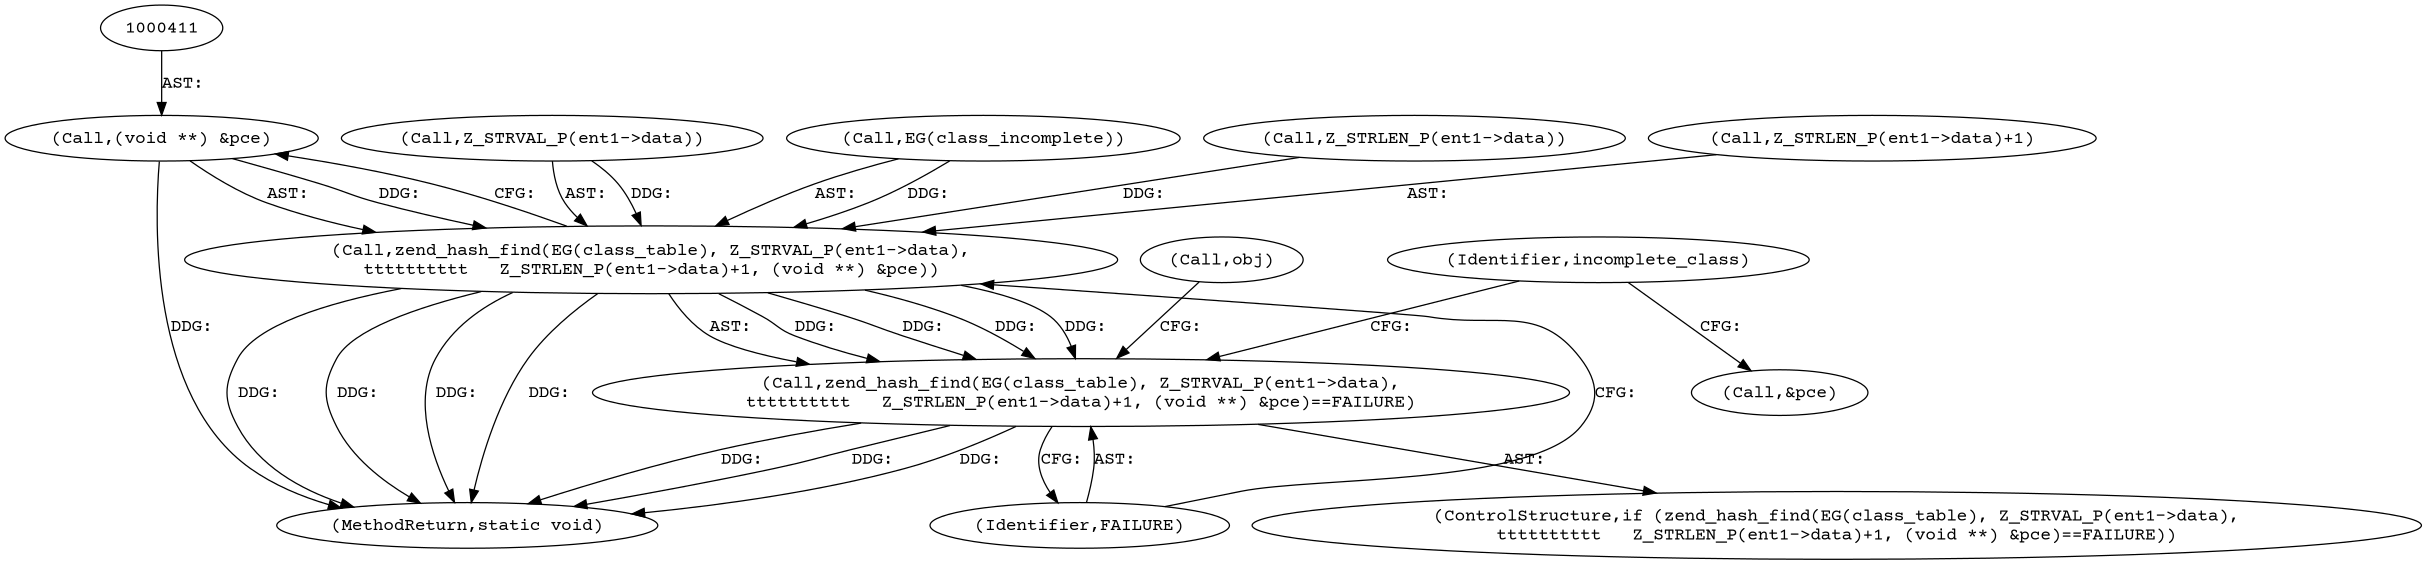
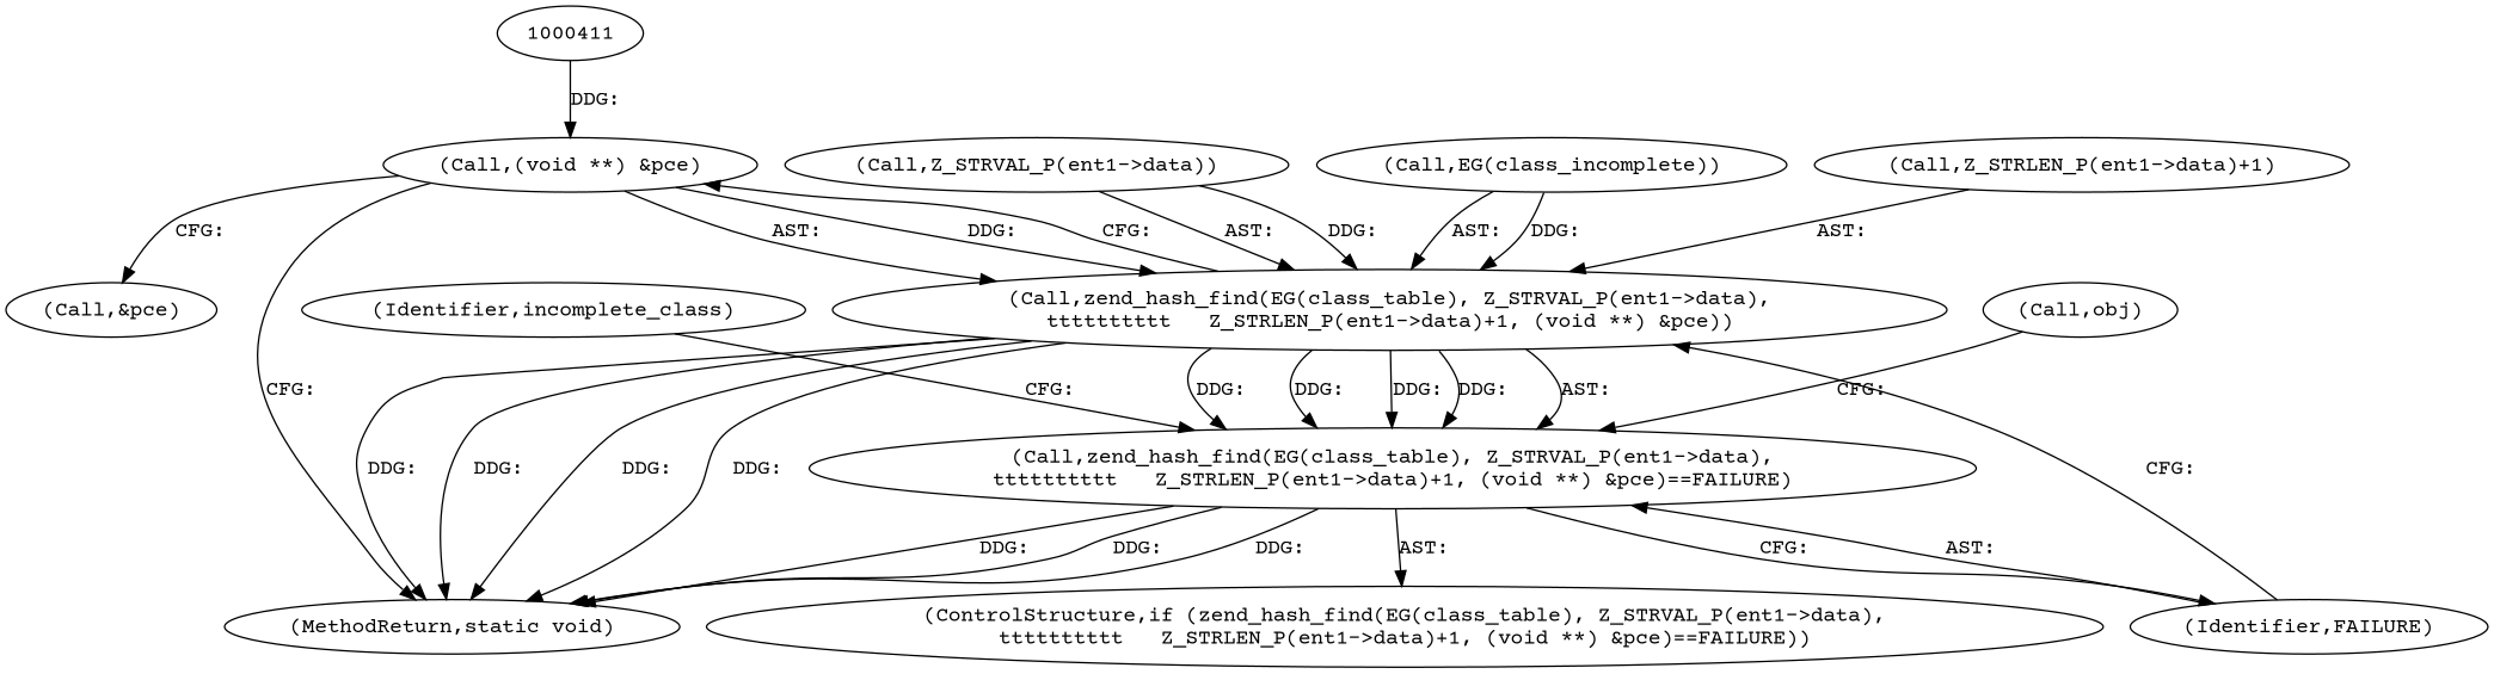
  digraph {
    fontname="Courier Prime"
    node [fontname="Courier Prime"]
    edge [fontname="Courier Prime"]
    n1 [label="(Call,(void **) &pce)"]
    n2 [label="(Call,zend_hash_find(EG(class_table), Z_STRVAL_P(ent1->data),\n\t\t\t\t\t\t\t\t\t\t   Z_STRLEN_P(ent1->data)+1, (void **) &pce))"]
    n3 [label="(Call,&pce)"]
    n4 [label="(MethodReturn,static void)"]
    n5 [label="(Call,zend_hash_find(EG(class_table), Z_STRVAL_P(ent1->data),\n\t\t\t\t\t\t\t\t\t\t   Z_STRLEN_P(ent1->data)+1, (void **) &pce)==FAILURE)"]
    n6 [label="(Identifier,FAILURE)"]
    n7 [label="(ControlStructure,if (zend_hash_find(EG(class_table), Z_STRVAL_P(ent1->data),\n\t\t\t\t\t\t\t\t\t\t   Z_STRLEN_P(ent1->data)+1, (void **) &pce)==FAILURE))"]
    n8 [label="(Call,Z_STRVAL_P(ent1->data))"]
    n9 [label="(Call,obj)"]
    n10 [label="(Call,EG(class_incomplete))"]
-   n11 [label="(Call,Z_STRLEN_P(ent1->data))"]
    n12 [label="(Call,Z_STRLEN_P(ent1->data)+1)"]
    n13 [label="(Identifier,incomplete_class)"]
    1000411
    n1 -> n2 [label="AST: "]
    n1 -> n2 [label="DDG: "]
-   n13 -> n3 [label="CFG: "]
-   n1 -> n4 [label="DDG: "]
+   n1 -> n3 [label="CFG: "]
+   n1 -> n4 [label="CFG: "]
    n2 -> n1 [label="CFG: "]
    n2 -> n4 [label="DDG: "]
    n2 -> n4 [label="DDG: "]
    n2 -> n4 [label="DDG: "]
    n2 -> n4 [label="DDG: "]
    n2 -> n5 [label="AST: "]
    n2 -> n5 [label="DDG: "]
    n2 -> n5 [label="DDG: "]
    n2 -> n5 [label="DDG: "]
    n2 -> n5 [label="DDG: "]
    n5 -> n4 [label="DDG: "]
    n5 -> n4 [label="DDG: "]
    n5 -> n4 [label="DDG: "]
    n5 -> n6 [label="CFG: "]
    n5 -> n7 [label="AST: "]
    n6 -> n2 [label="CFG: "]
    n6 -> n5 [label="AST: "]
    n8 -> n2 [label="AST: "]
    n8 -> n2 [label="DDG: "]
    n9 -> n5 [label="CFG: "]
    n10 -> n2 [label="AST: "]
    n10 -> n2 [label="DDG: "]
-   n11 -> n2 [label="DDG: "]
    n12 -> n2 [label="AST: "]
    n13 -> n5 [label="CFG: "]
-   1000411 -> n1 [label="AST: "]
+   1000411 -> n1 [label="DDG: "]
  }
